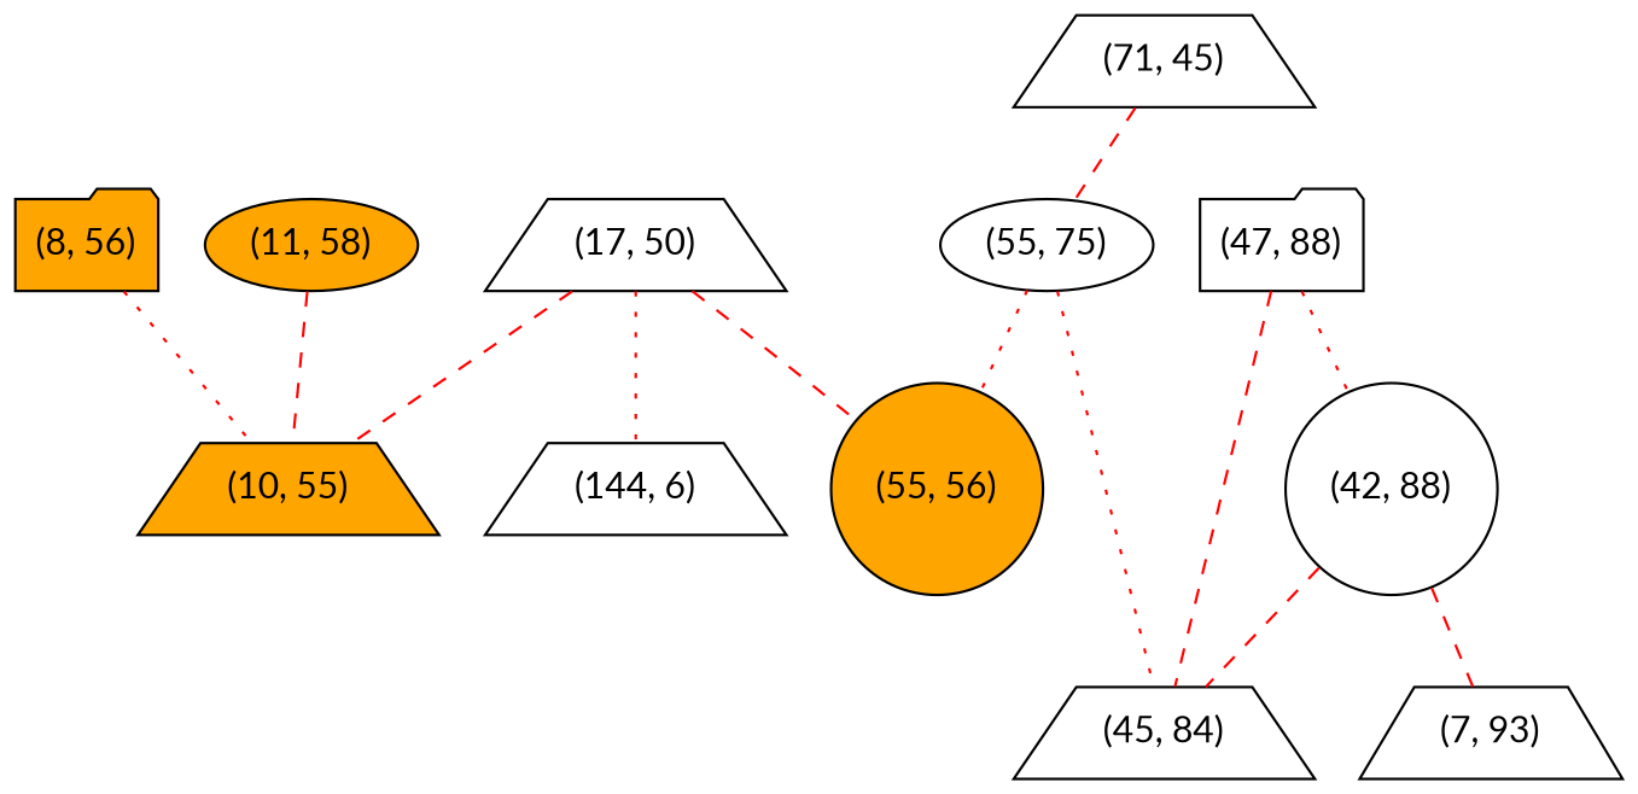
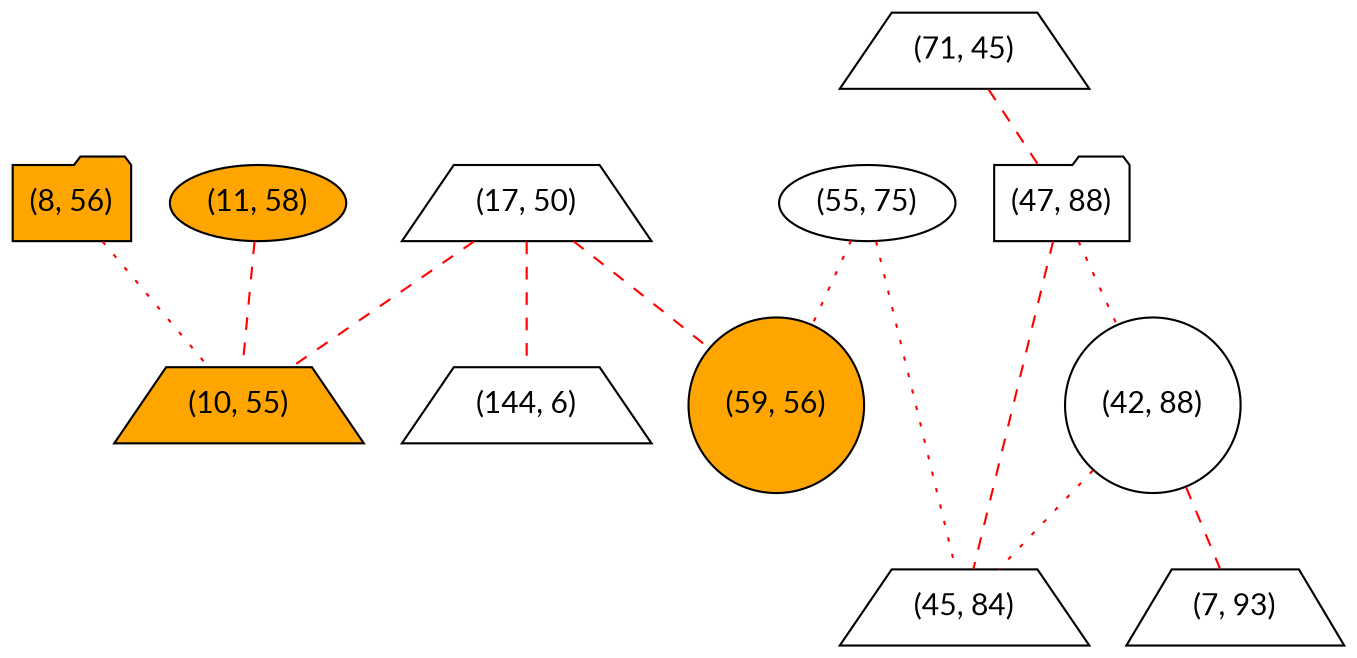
  graph {
    fontname=Lato
    node [fillcolor=white fontname=Lato shape=trapezium style=filled]
    edge [color=red fontname=Lato style=dashed weight=1]
    "(17, 50)"
    "(144, 6)"
    "(10, 55)" [fillcolor=orange]
-   "(55, 56)" [fillcolor=orange shape=circle]
+   "(55, 56)" [fillcolor=orange shape=circle label="(59, 56)"]
    n5 [label="(71, 45)"]
    "(47, 88)" [shape=folder]
    "(42, 88)" [shape=circle]
    "(45, 84)"
    "(7, 93)"
    "(55, 75)" [shape=ellipse]
    "(11, 58)" [fillcolor=orange shape=ellipse]
    "(8, 56)" [fillcolor=orange shape=folder]
-   "(17, 50)" -- "(144, 6)" [style=dotted]
+   "(17, 50)" -- "(144, 6)"
    "(17, 50)" -- "(10, 55)"
    "(17, 50)" -- "(55, 56)"
-   n5 -- "(55, 75)"
+   n5 -- "(47, 88)"
    "(47, 88)" -- "(42, 88)" [style=dotted]
    "(47, 88)" -- "(45, 84)"
-   "(42, 88)" -- "(45, 84)"
+   "(42, 88)" -- "(45, 84)" [style=dotted]
    "(42, 88)" -- "(7, 93)"
    "(55, 75)" -- "(55, 56)" [style=dotted]
    "(55, 75)" -- "(45, 84)" [style=dotted]
    "(11, 58)" -- "(10, 55)"
    "(8, 56)" -- "(10, 55)" [style=dotted]
  }
